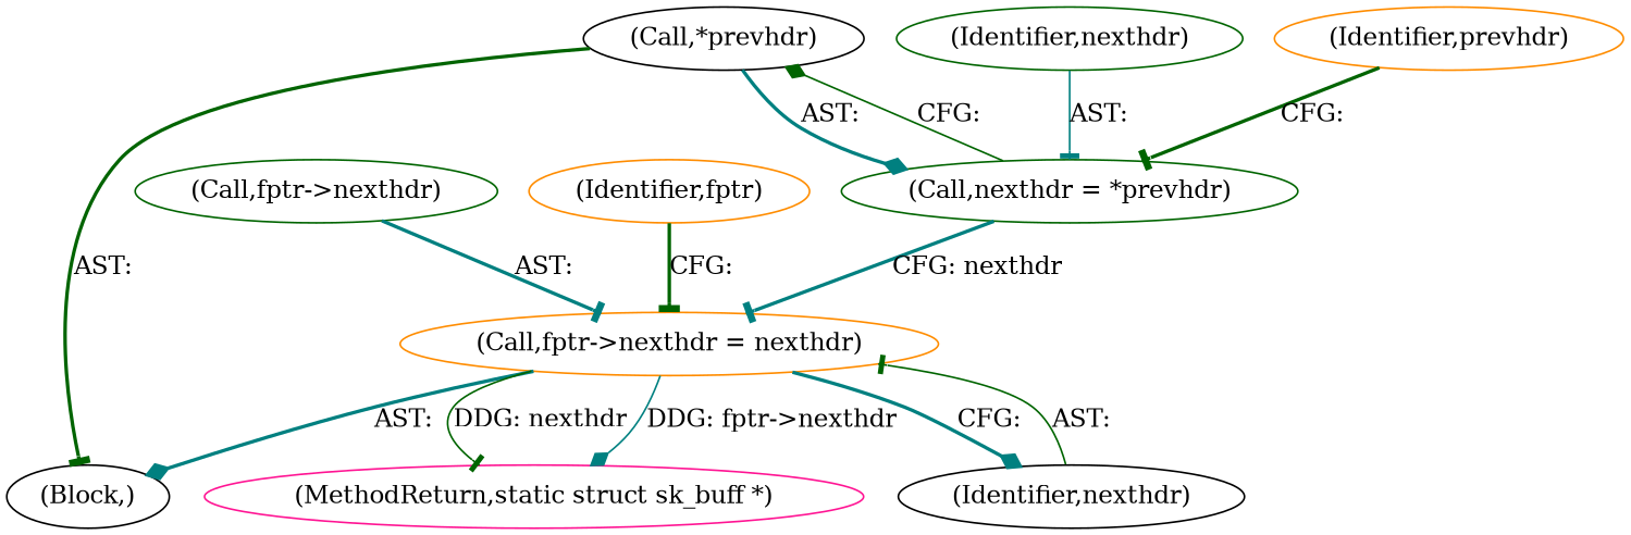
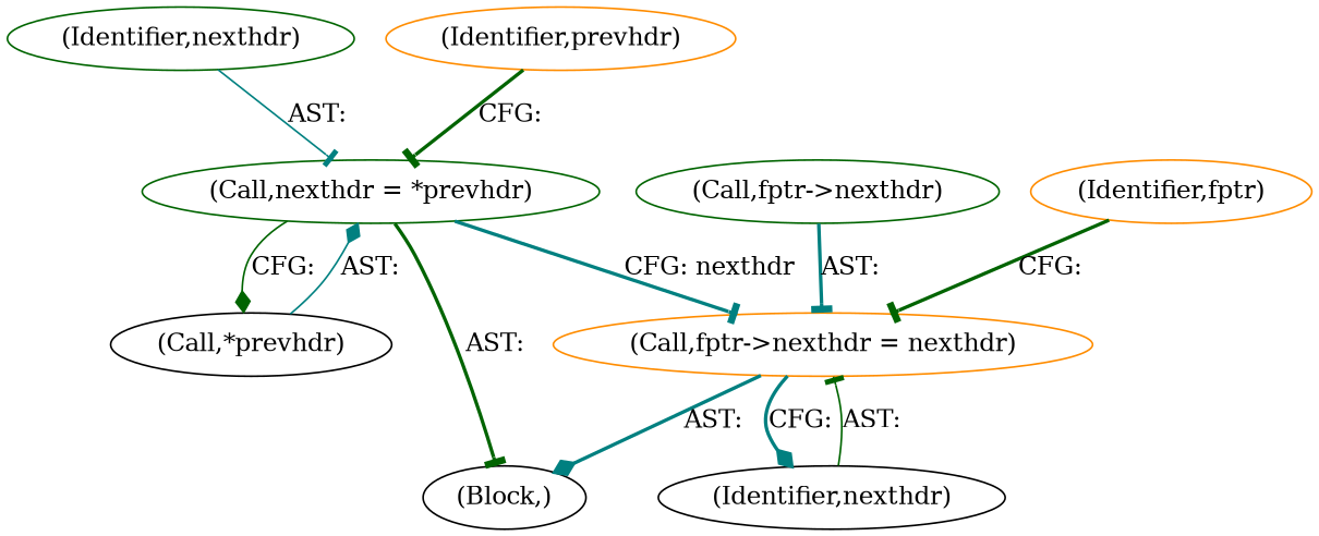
  digraph {
    node [color=darkorange]
    edge [arrowhead=tee color=teal style=bold]
    n1 [label="(Call,fptr->nexthdr = nexthdr)"]
    n2 [color=black label="(Block,)"]
-   n3 [color=deeppink label="(MethodReturn,static struct sk_buff *)"]
    n4 [color=black label="(Identifier,nexthdr)"]
    n5 [color=darkgreen label="(Call,nexthdr = *prevhdr)"]
    n6 [color=black label="(Call,*prevhdr)"]
    n7 [color=darkgreen label="(Identifier,nexthdr)"]
    n8 [color=darkgreen label="(Call,fptr->nexthdr)"]
    n9 [label="(Identifier,prevhdr)"]
    n10 [label="(Identifier,fptr)"]
    n1 -> n2 [arrowhead=diamond label="AST: "]
-   n1 -> n3 [color=darkgreen label="DDG: nexthdr" style=solid]
-   n1 -> n3 [arrowhead=diamond label="DDG: fptr->nexthdr" style=solid]
    n1 -> n4 [arrowhead=diamond label="CFG: "]
    n4 -> n1 [color=darkgreen label="AST: " style=solid]
    n5 -> n1 [label="CFG: nexthdr"]
-   n6 -> n2 [color=darkgreen label="AST: "]
+   n5 -> n2 [color=darkgreen label="AST: "]
    n5 -> n6 [arrowhead=diamond color=darkgreen label="CFG: " style=solid]
-   n6 -> n5 [arrowhead=diamond label="AST: "]
+   n6 -> n5 [arrowhead=diamond label="AST: " style=solid]
    n7 -> n5 [label="AST: " style=solid]
    n8 -> n1 [label="AST: "]
    n9 -> n5 [color=darkgreen label="CFG: "]
    n10 -> n1 [color=darkgreen label="CFG: "]
  }
